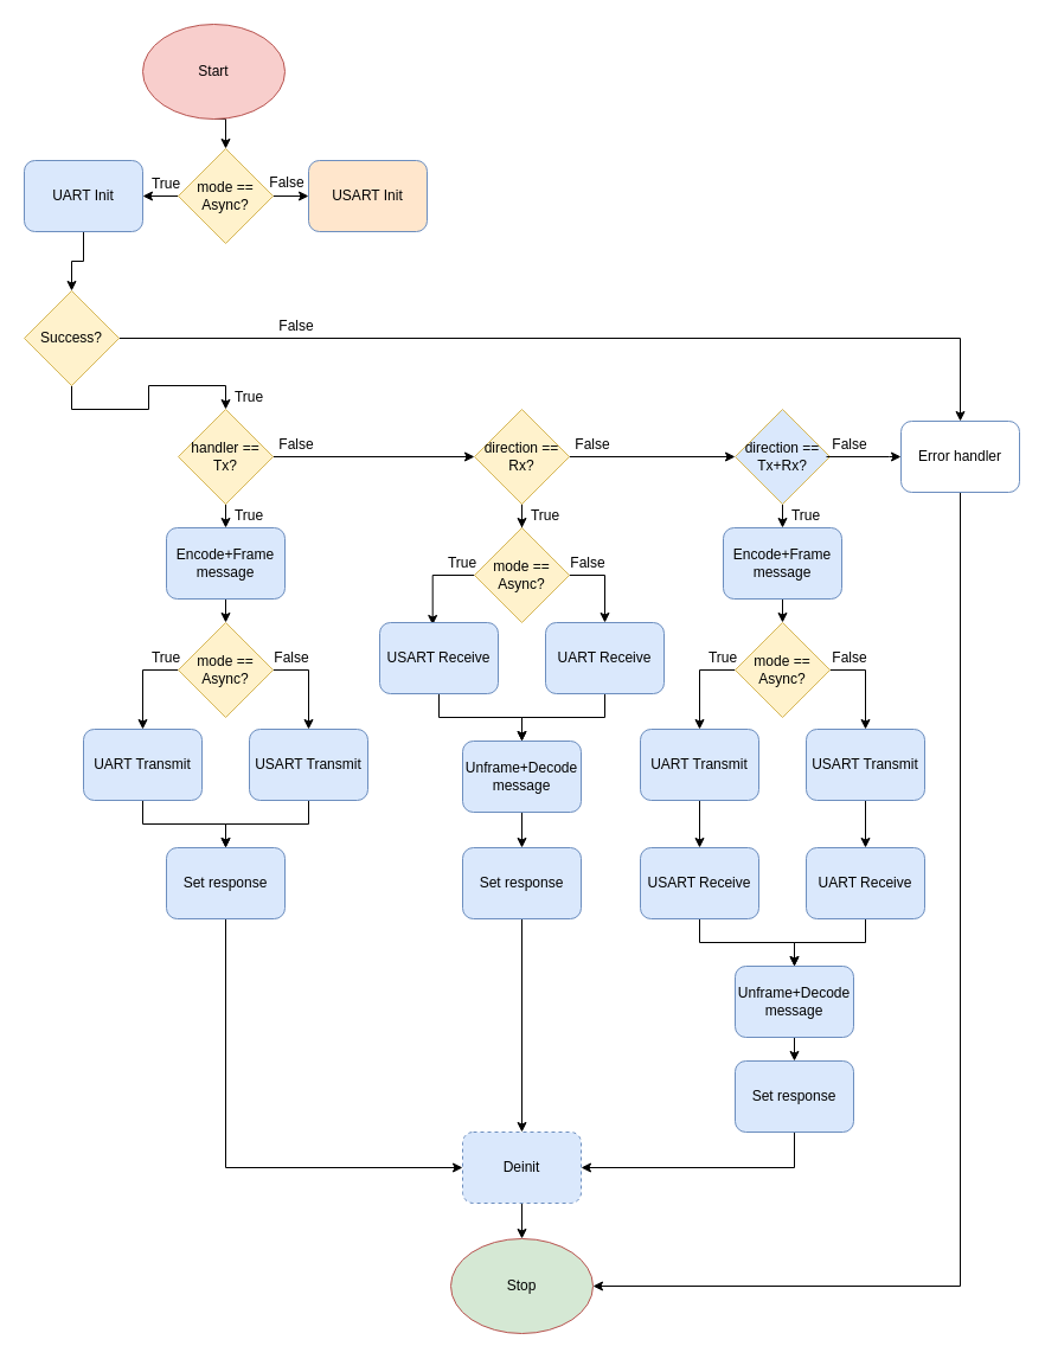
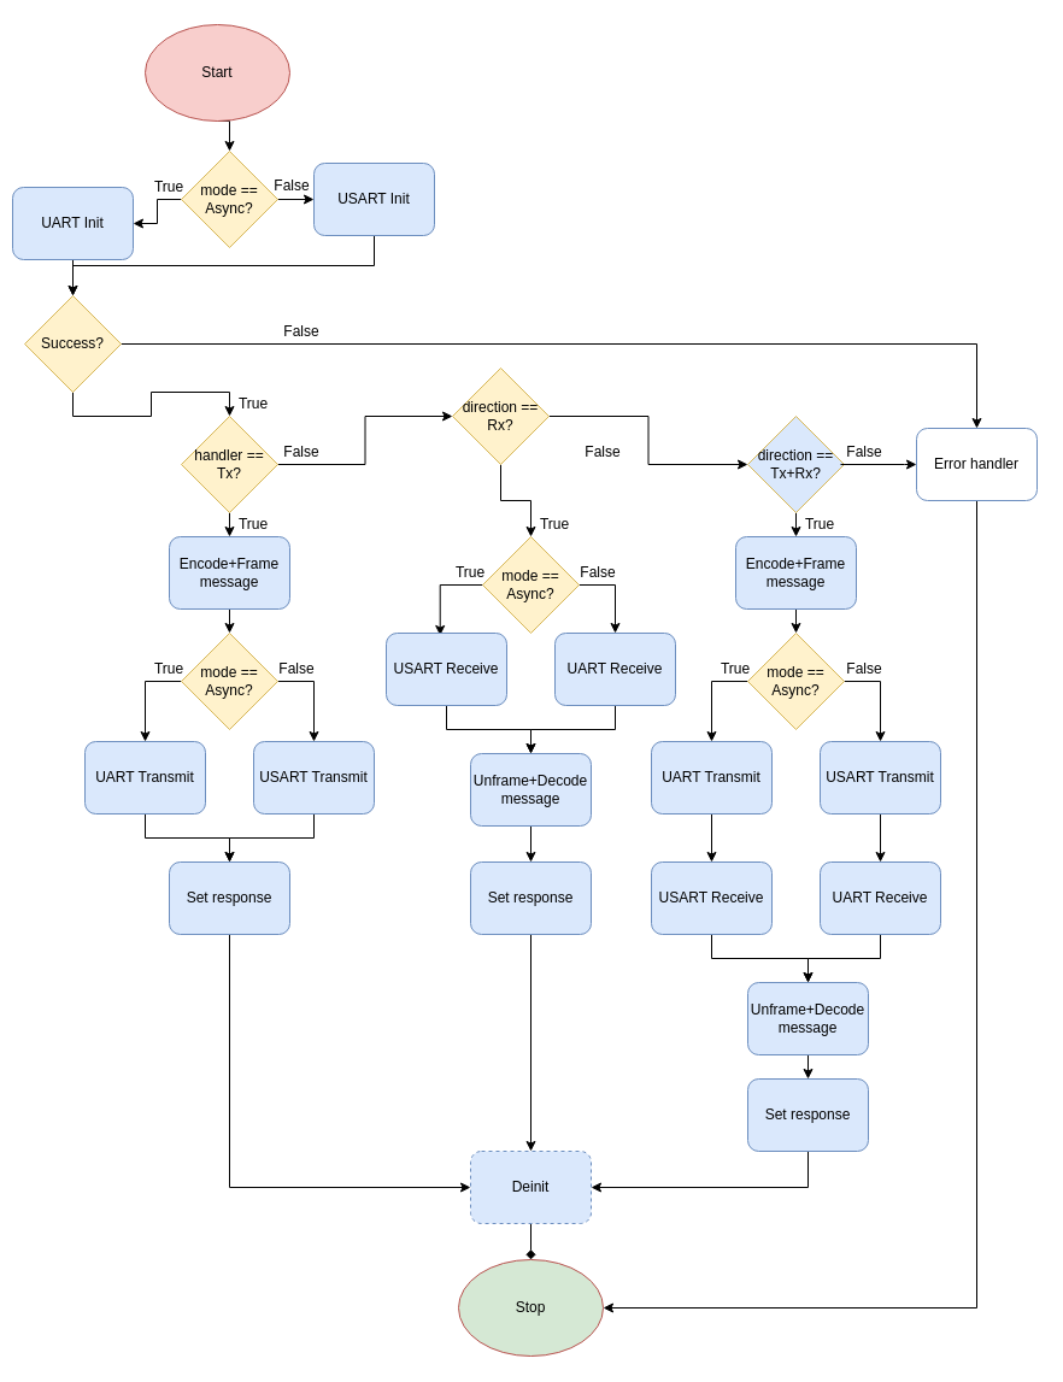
  <mxCell id="0" />
  <mxCell id="1" parent="0" />
  <mxCell id="2" style="edgeStyle=orthogonalEdgeStyle;rounded=0;orthogonalLoop=1;jettySize=auto;html=1;exitX=0.5;exitY=1;exitDx=0;exitDy=0;entryX=0.5;entryY=0;entryDx=0;entryDy=0;" parent="1" source="3" target="6" edge="1"><mxGeometry relative="1" as="geometry" /></mxCell>
  <mxCell id="3" value="Start" style="ellipse;whiteSpace=wrap;html=1;fillColor=#f8cecc;strokeColor=#b85450;" parent="1" vertex="1"><mxGeometry x="120" y="20" width="120" height="80" as="geometry" /></mxCell>
  <mxCell id="4" style="edgeStyle=orthogonalEdgeStyle;rounded=0;orthogonalLoop=1;jettySize=auto;html=1;exitX=0;exitY=0.5;exitDx=0;exitDy=0;entryX=1;entryY=0.5;entryDx=0;entryDy=0;" parent="1" source="6" target="8" edge="1"><mxGeometry relative="1" as="geometry" /></mxCell>
  <mxCell id="5" style="edgeStyle=orthogonalEdgeStyle;rounded=0;orthogonalLoop=1;jettySize=auto;html=1;exitX=1;exitY=0.5;exitDx=0;exitDy=0;" parent="1" source="6" target="10" edge="1"><mxGeometry relative="1" as="geometry" /></mxCell>
  <mxCell id="6" value="mode == Async?" style="rhombus;whiteSpace=wrap;html=1;fillColor=#fff2cc;strokeColor=#d6b656;" parent="1" vertex="1"><mxGeometry x="150" y="125" width="80" height="80" as="geometry" /></mxCell>
  <mxCell id="7" style="edgeStyle=orthogonalEdgeStyle;rounded=0;orthogonalLoop=1;jettySize=auto;html=1;exitX=0.5;exitY=1;exitDx=0;exitDy=0;entryX=0.5;entryY=0;entryDx=0;entryDy=0;" parent="1" source="8" target="13" edge="1"><mxGeometry relative="1" as="geometry" /></mxCell>
- <mxCell id="8" value="UART Init" style="rounded=1;whiteSpace=wrap;html=1;fillColor=#dae8fc;strokeColor=#6c8ebf;" parent="1" vertex="1"><mxGeometry x="20" y="135" width="100" height="60" as="geometry" /></mxCell>
- <mxCell id="10" value="USART Init" style="rounded=1;whiteSpace=wrap;html=1;fillColor=#ffe6cc;strokeColor=#6c8ebf;" parent="1" vertex="1"><mxGeometry x="260" y="135" width="100" height="60" as="geometry" /></mxCell>
+ <mxCell id="8" value="UART Init" style="rounded=1;whiteSpace=wrap;html=1;fillColor=#dae8fc;strokeColor=#6c8ebf;" parent="1" vertex="1"><mxGeometry x="10" y="155" width="100" height="60" as="geometry" /></mxCell>
+ <mxCell id="9" style="edgeStyle=orthogonalEdgeStyle;rounded=0;orthogonalLoop=1;jettySize=auto;html=1;exitX=0.5;exitY=1;exitDx=0;exitDy=0;entryX=0.5;entryY=0;entryDx=0;entryDy=0;" parent="1" source="10" target="13" edge="1"><mxGeometry relative="1" as="geometry"><mxPoint x="190" y="265" as="targetPoint" /></mxGeometry></mxCell>
+ <mxCell id="10" value="USART Init" style="rounded=1;whiteSpace=wrap;html=1;fillColor=#dae8fc;strokeColor=#6c8ebf;" parent="1" vertex="1"><mxGeometry x="260" y="135" width="100" height="60" as="geometry" /></mxCell>
  <mxCell id="11" style="edgeStyle=orthogonalEdgeStyle;rounded=0;orthogonalLoop=1;jettySize=auto;html=1;exitX=0.5;exitY=1;exitDx=0;exitDy=0;entryX=0.5;entryY=0;entryDx=0;entryDy=0;" parent="1" source="13" target="18" edge="1"><mxGeometry relative="1" as="geometry" /></mxCell>
  <mxCell id="12" style="edgeStyle=orthogonalEdgeStyle;rounded=0;orthogonalLoop=1;jettySize=auto;html=1;exitX=1;exitY=0.5;exitDx=0;exitDy=0;entryX=0.5;entryY=0;entryDx=0;entryDy=0;" parent="1" source="13" target="15" edge="1"><mxGeometry relative="1" as="geometry" /></mxCell>
  <mxCell id="13" value="Success?" style="rhombus;whiteSpace=wrap;html=1;fillColor=#fff2cc;strokeColor=#d6b656;" parent="1" vertex="1"><mxGeometry x="20" y="245" width="80" height="80" as="geometry" /></mxCell>
  <mxCell id="14" style="edgeStyle=orthogonalEdgeStyle;rounded=0;orthogonalLoop=1;jettySize=auto;html=1;exitX=0.5;exitY=1;exitDx=0;exitDy=0;entryX=1;entryY=0.5;entryDx=0;entryDy=0;" parent="1" source="15" target="63" edge="1"><mxGeometry relative="1" as="geometry" /></mxCell>
  <mxCell id="15" value="Error handler" style="rounded=1;whiteSpace=wrap;html=1;fillColor=#ffffff;strokeColor=#6c8ebf;" parent="1" vertex="1"><mxGeometry x="760" y="355" width="100" height="60" as="geometry" /></mxCell>
  <mxCell id="16" style="edgeStyle=orthogonalEdgeStyle;rounded=0;orthogonalLoop=1;jettySize=auto;html=1;exitX=0.5;exitY=1;exitDx=0;exitDy=0;entryX=0.5;entryY=0;entryDx=0;entryDy=0;" parent="1" source="18" target="25" edge="1"><mxGeometry relative="1" as="geometry" /></mxCell>
  <mxCell id="17" style="edgeStyle=orthogonalEdgeStyle;rounded=0;orthogonalLoop=1;jettySize=auto;html=1;exitX=1;exitY=0.5;exitDx=0;exitDy=0;entryX=0;entryY=0.5;entryDx=0;entryDy=0;" parent="1" source="18" target="21" edge="1"><mxGeometry relative="1" as="geometry" /></mxCell>
  <mxCell id="18" value="handler == Tx?" style="rhombus;whiteSpace=wrap;html=1;fillColor=#fff2cc;strokeColor=#d6b656;" parent="1" vertex="1"><mxGeometry x="150" y="345" width="80" height="80" as="geometry" /></mxCell>
  <mxCell id="19" style="edgeStyle=orthogonalEdgeStyle;rounded=0;orthogonalLoop=1;jettySize=auto;html=1;exitX=0.5;exitY=1;exitDx=0;exitDy=0;" parent="1" source="21" target="37" edge="1"><mxGeometry relative="1" as="geometry" /></mxCell>
  <mxCell id="20" style="edgeStyle=orthogonalEdgeStyle;rounded=0;orthogonalLoop=1;jettySize=auto;html=1;exitX=1;exitY=0.5;exitDx=0;exitDy=0;entryX=0;entryY=0.5;entryDx=0;entryDy=0;" parent="1" source="21" target="23" edge="1"><mxGeometry relative="1" as="geometry" /></mxCell>
- <mxCell id="21" value="direction == Rx?" style="rhombus;whiteSpace=wrap;html=1;fillColor=#fff2cc;strokeColor=#d6b656;" parent="1" vertex="1"><mxGeometry x="400" y="345" width="80" height="80" as="geometry" /></mxCell>
+ <mxCell id="21" value="direction == Rx?" style="rhombus;whiteSpace=wrap;html=1;fillColor=#fff2cc;strokeColor=#d6b656;" parent="1" vertex="1"><mxGeometry x="375" y="305" width="80" height="80" as="geometry" /></mxCell>
  <mxCell id="22" style="edgeStyle=orthogonalEdgeStyle;rounded=0;orthogonalLoop=1;jettySize=auto;html=1;exitX=0.5;exitY=1;exitDx=0;exitDy=0;entryX=0.5;entryY=0;entryDx=0;entryDy=0;" parent="1" source="23" target="47" edge="1"><mxGeometry relative="1" as="geometry" /></mxCell>
  <mxCell id="23" value="direction == Tx+Rx?" style="rhombus;whiteSpace=wrap;html=1;fillColor=#dae8fc;strokeColor=#d6b656;" parent="1" vertex="1"><mxGeometry x="620" y="345" width="80" height="80" as="geometry" /></mxCell>
  <mxCell id="24" style="edgeStyle=orthogonalEdgeStyle;rounded=0;orthogonalLoop=1;jettySize=auto;html=1;exitX=0.5;exitY=1;exitDx=0;exitDy=0;entryX=0.5;entryY=0;entryDx=0;entryDy=0;" parent="1" source="25" target="28" edge="1"><mxGeometry relative="1" as="geometry" /></mxCell>
  <mxCell id="25" value="Encode+Frame message" style="rounded=1;whiteSpace=wrap;html=1;fillColor=#dae8fc;strokeColor=#6c8ebf;" parent="1" vertex="1"><mxGeometry x="140" y="445" width="100" height="60" as="geometry" /></mxCell>
  <mxCell id="26" style="edgeStyle=orthogonalEdgeStyle;rounded=0;orthogonalLoop=1;jettySize=auto;html=1;exitX=0;exitY=0.5;exitDx=0;exitDy=0;entryX=0.5;entryY=0;entryDx=0;entryDy=0;" parent="1" source="28" target="30" edge="1"><mxGeometry relative="1" as="geometry" /></mxCell>
  <mxCell id="27" style="edgeStyle=orthogonalEdgeStyle;rounded=0;orthogonalLoop=1;jettySize=auto;html=1;exitX=1;exitY=0.5;exitDx=0;exitDy=0;entryX=0.5;entryY=0;entryDx=0;entryDy=0;" parent="1" source="28" target="32" edge="1"><mxGeometry relative="1" as="geometry" /></mxCell>
  <mxCell id="28" value="mode == Async?" style="rhombus;whiteSpace=wrap;html=1;fillColor=#fff2cc;strokeColor=#d6b656;" parent="1" vertex="1"><mxGeometry x="150" y="525" width="80" height="80" as="geometry" /></mxCell>
  <mxCell id="29" style="edgeStyle=orthogonalEdgeStyle;rounded=0;orthogonalLoop=1;jettySize=auto;html=1;exitX=0.5;exitY=1;exitDx=0;exitDy=0;entryX=0.5;entryY=0;entryDx=0;entryDy=0;" parent="1" source="30" target="34" edge="1"><mxGeometry relative="1" as="geometry" /></mxCell>
  <mxCell id="30" value="UART Transmit" style="rounded=1;whiteSpace=wrap;html=1;fillColor=#dae8fc;strokeColor=#6c8ebf;" parent="1" vertex="1"><mxGeometry x="70" y="615" width="100" height="60" as="geometry" /></mxCell>
  <mxCell id="31" style="edgeStyle=orthogonalEdgeStyle;rounded=0;orthogonalLoop=1;jettySize=auto;html=1;exitX=0.5;exitY=1;exitDx=0;exitDy=0;entryX=0.5;entryY=0;entryDx=0;entryDy=0;" parent="1" source="32" target="34" edge="1"><mxGeometry relative="1" as="geometry" /></mxCell>
  <mxCell id="32" value="USART Transmit" style="rounded=1;whiteSpace=wrap;html=1;fillColor=#dae8fc;strokeColor=#6c8ebf;" parent="1" vertex="1"><mxGeometry x="210" y="615" width="100" height="60" as="geometry" /></mxCell>
  <mxCell id="33" style="edgeStyle=orthogonalEdgeStyle;rounded=0;orthogonalLoop=1;jettySize=auto;html=1;exitX=0.5;exitY=1;exitDx=0;exitDy=0;entryX=0;entryY=0.5;entryDx=0;entryDy=0;" parent="1" source="34" target="82" edge="1"><mxGeometry relative="1" as="geometry" /></mxCell>
  <mxCell id="34" value="Set response" style="rounded=1;whiteSpace=wrap;html=1;fillColor=#dae8fc;strokeColor=#6c8ebf;" parent="1" vertex="1"><mxGeometry x="140" y="715" width="100" height="60" as="geometry" /></mxCell>
  <mxCell id="35" style="edgeStyle=orthogonalEdgeStyle;rounded=0;orthogonalLoop=1;jettySize=auto;html=1;exitX=1;exitY=0.5;exitDx=0;exitDy=0;" parent="1" source="37" target="39" edge="1"><mxGeometry relative="1" as="geometry" /></mxCell>
  <mxCell id="36" style="edgeStyle=orthogonalEdgeStyle;rounded=0;orthogonalLoop=1;jettySize=auto;html=1;exitX=0;exitY=0.5;exitDx=0;exitDy=0;entryX=0.447;entryY=0.033;entryDx=0;entryDy=0;entryPerimeter=0;" parent="1" source="37" target="41" edge="1"><mxGeometry relative="1" as="geometry" /></mxCell>
  <mxCell id="37" value="mode == Async?" style="rhombus;whiteSpace=wrap;html=1;fillColor=#fff2cc;strokeColor=#d6b656;" parent="1" vertex="1"><mxGeometry x="400" y="445" width="80" height="80" as="geometry" /></mxCell>
  <mxCell id="38" style="edgeStyle=orthogonalEdgeStyle;rounded=0;orthogonalLoop=1;jettySize=auto;html=1;exitX=0.5;exitY=1;exitDx=0;exitDy=0;entryX=0.5;entryY=0;entryDx=0;entryDy=0;" parent="1" source="39" target="43" edge="1"><mxGeometry relative="1" as="geometry" /></mxCell>
  <mxCell id="39" value="UART Receive" style="rounded=1;whiteSpace=wrap;html=1;fillColor=#dae8fc;strokeColor=#6c8ebf;" parent="1" vertex="1"><mxGeometry x="460" y="525" width="100" height="60" as="geometry" /></mxCell>
  <mxCell id="40" style="edgeStyle=orthogonalEdgeStyle;rounded=0;orthogonalLoop=1;jettySize=auto;html=1;exitX=0.5;exitY=1;exitDx=0;exitDy=0;entryX=0.5;entryY=0;entryDx=0;entryDy=0;" parent="1" source="41" target="43" edge="1"><mxGeometry relative="1" as="geometry" /></mxCell>
  <mxCell id="41" value="USART Receive" style="rounded=1;whiteSpace=wrap;html=1;fillColor=#dae8fc;strokeColor=#6c8ebf;" parent="1" vertex="1"><mxGeometry x="320" y="525" width="100" height="60" as="geometry" /></mxCell>
  <mxCell id="42" style="edgeStyle=orthogonalEdgeStyle;rounded=0;orthogonalLoop=1;jettySize=auto;html=1;exitX=0.5;exitY=1;exitDx=0;exitDy=0;" parent="1" source="43" target="45" edge="1"><mxGeometry relative="1" as="geometry" /></mxCell>
  <mxCell id="43" value="Unframe+Decode message" style="rounded=1;whiteSpace=wrap;html=1;fillColor=#dae8fc;strokeColor=#6c8ebf;" parent="1" vertex="1"><mxGeometry x="390" y="625" width="100" height="60" as="geometry" /></mxCell>
  <mxCell id="44" style="edgeStyle=orthogonalEdgeStyle;rounded=0;orthogonalLoop=1;jettySize=auto;html=1;exitX=0.5;exitY=1;exitDx=0;exitDy=0;" parent="1" source="45" target="82" edge="1"><mxGeometry relative="1" as="geometry" /></mxCell>
  <mxCell id="45" value="Set response" style="rounded=1;whiteSpace=wrap;html=1;fillColor=#dae8fc;strokeColor=#6c8ebf;" parent="1" vertex="1"><mxGeometry x="390" y="715" width="100" height="60" as="geometry" /></mxCell>
  <mxCell id="46" style="edgeStyle=orthogonalEdgeStyle;rounded=0;orthogonalLoop=1;jettySize=auto;html=1;exitX=0.5;exitY=1;exitDx=0;exitDy=0;entryX=0.5;entryY=0;entryDx=0;entryDy=0;" parent="1" source="47" target="56" edge="1"><mxGeometry relative="1" as="geometry" /></mxCell>
  <mxCell id="47" value="Encode+Frame message" style="rounded=1;whiteSpace=wrap;html=1;fillColor=#dae8fc;strokeColor=#6c8ebf;" parent="1" vertex="1"><mxGeometry x="610" y="445" width="100" height="60" as="geometry" /></mxCell>
  <mxCell id="48" style="edgeStyle=orthogonalEdgeStyle;rounded=0;orthogonalLoop=1;jettySize=auto;html=1;exitX=0.5;exitY=1;exitDx=0;exitDy=0;entryX=0.5;entryY=0;entryDx=0;entryDy=0;" parent="1" source="49" target="53" edge="1"><mxGeometry relative="1" as="geometry" /></mxCell>
  <mxCell id="49" value="UART Receive" style="rounded=1;whiteSpace=wrap;html=1;fillColor=#dae8fc;strokeColor=#6c8ebf;" parent="1" vertex="1"><mxGeometry x="680" y="715" width="100" height="60" as="geometry" /></mxCell>
  <mxCell id="50" style="edgeStyle=orthogonalEdgeStyle;rounded=0;orthogonalLoop=1;jettySize=auto;html=1;exitX=0.5;exitY=1;exitDx=0;exitDy=0;entryX=0.5;entryY=0;entryDx=0;entryDy=0;" parent="1" source="51" target="53" edge="1"><mxGeometry relative="1" as="geometry" /></mxCell>
  <mxCell id="51" value="USART Receive" style="rounded=1;whiteSpace=wrap;html=1;fillColor=#dae8fc;strokeColor=#6c8ebf;" parent="1" vertex="1"><mxGeometry x="540" y="715" width="100" height="60" as="geometry" /></mxCell>
  <mxCell id="52" style="edgeStyle=orthogonalEdgeStyle;rounded=0;orthogonalLoop=1;jettySize=auto;html=1;exitX=0.5;exitY=1;exitDx=0;exitDy=0;entryX=0.5;entryY=0;entryDx=0;entryDy=0;" parent="1" source="53" target="62" edge="1"><mxGeometry relative="1" as="geometry" /></mxCell>
  <mxCell id="53" value="Unframe+Decode message" style="rounded=1;whiteSpace=wrap;html=1;fillColor=#dae8fc;strokeColor=#6c8ebf;" parent="1" vertex="1"><mxGeometry x="620" y="815" width="100" height="60" as="geometry" /></mxCell>
  <mxCell id="54" style="edgeStyle=orthogonalEdgeStyle;rounded=0;orthogonalLoop=1;jettySize=auto;html=1;exitX=0;exitY=0.5;exitDx=0;exitDy=0;entryX=0.5;entryY=0;entryDx=0;entryDy=0;" parent="1" source="56" target="58" edge="1"><mxGeometry relative="1" as="geometry" /></mxCell>
  <mxCell id="55" style="edgeStyle=orthogonalEdgeStyle;rounded=0;orthogonalLoop=1;jettySize=auto;html=1;exitX=1;exitY=0.5;exitDx=0;exitDy=0;entryX=0.5;entryY=0;entryDx=0;entryDy=0;" parent="1" source="56" target="60" edge="1"><mxGeometry relative="1" as="geometry" /></mxCell>
  <mxCell id="56" value="mode == Async?" style="rhombus;whiteSpace=wrap;html=1;fillColor=#fff2cc;strokeColor=#d6b656;" parent="1" vertex="1"><mxGeometry x="620" y="525" width="80" height="80" as="geometry" /></mxCell>
  <mxCell id="57" style="edgeStyle=orthogonalEdgeStyle;rounded=0;orthogonalLoop=1;jettySize=auto;html=1;exitX=0.5;exitY=1;exitDx=0;exitDy=0;entryX=0.5;entryY=0;entryDx=0;entryDy=0;" parent="1" source="58" target="51" edge="1"><mxGeometry relative="1" as="geometry" /></mxCell>
  <mxCell id="58" value="UART Transmit" style="rounded=1;whiteSpace=wrap;html=1;fillColor=#dae8fc;strokeColor=#6c8ebf;" parent="1" vertex="1"><mxGeometry x="540" y="615" width="100" height="60" as="geometry" /></mxCell>
  <mxCell id="59" style="edgeStyle=orthogonalEdgeStyle;rounded=0;orthogonalLoop=1;jettySize=auto;html=1;exitX=0.5;exitY=1;exitDx=0;exitDy=0;entryX=0.5;entryY=0;entryDx=0;entryDy=0;" parent="1" source="60" target="49" edge="1"><mxGeometry relative="1" as="geometry" /></mxCell>
  <mxCell id="60" value="USART Transmit" style="rounded=1;whiteSpace=wrap;html=1;fillColor=#dae8fc;strokeColor=#6c8ebf;" parent="1" vertex="1"><mxGeometry x="680" y="615" width="100" height="60" as="geometry" /></mxCell>
  <mxCell id="61" style="edgeStyle=orthogonalEdgeStyle;rounded=0;orthogonalLoop=1;jettySize=auto;html=1;exitX=0.5;exitY=1;exitDx=0;exitDy=0;entryX=1;entryY=0.5;entryDx=0;entryDy=0;" parent="1" source="62" target="82" edge="1"><mxGeometry relative="1" as="geometry" /></mxCell>
  <mxCell id="62" value="Set response" style="rounded=1;whiteSpace=wrap;html=1;fillColor=#dae8fc;strokeColor=#6c8ebf;" parent="1" vertex="1"><mxGeometry x="620" y="895" width="100" height="60" as="geometry" /></mxCell>
  <mxCell id="63" value="Stop" style="ellipse;whiteSpace=wrap;html=1;fillColor=#d5e8d4;strokeColor=#b85450;" parent="1" vertex="1"><mxGeometry x="380" y="1045" width="120" height="80" as="geometry" /></mxCell>
  <mxCell id="64" value="True" style="text;html=1;strokeColor=none;fillColor=none;align=center;verticalAlign=middle;whiteSpace=wrap;rounded=0;" parent="1" vertex="1"><mxGeometry x="120" y="145" width="40" height="20" as="geometry" /></mxCell>
  <mxCell id="65" value="True" style="text;html=1;strokeColor=none;fillColor=none;align=center;verticalAlign=middle;whiteSpace=wrap;rounded=0;" parent="1" vertex="1"><mxGeometry x="190" y="325" width="40" height="20" as="geometry" /></mxCell>
  <mxCell id="66" value="True" style="text;html=1;strokeColor=none;fillColor=none;align=center;verticalAlign=middle;whiteSpace=wrap;rounded=0;" parent="1" vertex="1"><mxGeometry x="190" y="425" width="40" height="20" as="geometry" /></mxCell>
  <mxCell id="67" value="True" style="text;html=1;strokeColor=none;fillColor=none;align=center;verticalAlign=middle;whiteSpace=wrap;rounded=0;" parent="1" vertex="1"><mxGeometry x="120" y="545" width="40" height="20" as="geometry" /></mxCell>
  <mxCell id="68" value="True" style="text;html=1;strokeColor=none;fillColor=none;align=center;verticalAlign=middle;whiteSpace=wrap;rounded=0;" parent="1" vertex="1"><mxGeometry x="370" y="465" width="40" height="20" as="geometry" /></mxCell>
  <mxCell id="69" value="True" style="text;html=1;strokeColor=none;fillColor=none;align=center;verticalAlign=middle;whiteSpace=wrap;rounded=0;" parent="1" vertex="1"><mxGeometry x="590" y="545" width="40" height="20" as="geometry" /></mxCell>
  <mxCell id="70" value="True" style="text;html=1;strokeColor=none;fillColor=none;align=center;verticalAlign=middle;whiteSpace=wrap;rounded=0;" parent="1" vertex="1"><mxGeometry x="440" y="425" width="40" height="20" as="geometry" /></mxCell>
  <mxCell id="71" value="True" style="text;html=1;strokeColor=none;fillColor=none;align=center;verticalAlign=middle;whiteSpace=wrap;rounded=0;" parent="1" vertex="1"><mxGeometry x="660" y="425" width="40" height="20" as="geometry" /></mxCell>
  <mxCell id="72" value="False" style="text;html=1;strokeColor=none;fillColor=none;align=center;verticalAlign=middle;whiteSpace=wrap;rounded=0;" parent="1" vertex="1"><mxGeometry x="222" y="144" width="40" height="20" as="geometry" /></mxCell>
  <mxCell id="73" value="False" style="text;html=1;strokeColor=none;fillColor=none;align=center;verticalAlign=middle;whiteSpace=wrap;rounded=0;" parent="1" vertex="1"><mxGeometry x="230" y="265" width="40" height="20" as="geometry" /></mxCell>
  <mxCell id="74" value="False" style="text;html=1;strokeColor=none;fillColor=none;align=center;verticalAlign=middle;whiteSpace=wrap;rounded=0;" parent="1" vertex="1"><mxGeometry x="230" y="365" width="40" height="20" as="geometry" /></mxCell>
  <mxCell id="75" value="False" style="text;html=1;strokeColor=none;fillColor=none;align=center;verticalAlign=middle;whiteSpace=wrap;rounded=0;" parent="1" vertex="1"><mxGeometry x="480" y="365" width="40" height="20" as="geometry" /></mxCell>
  <mxCell id="76" style="edgeStyle=orthogonalEdgeStyle;rounded=0;orthogonalLoop=1;jettySize=auto;html=1;exitX=0;exitY=1;exitDx=0;exitDy=0;entryX=0;entryY=0.5;entryDx=0;entryDy=0;" edge="1" parent="1" source="77" target="15"><mxGeometry relative="1" as="geometry"><Array as="points"><mxPoint x="750" y="385" /><mxPoint x="750" y="385" /></Array></mxGeometry></mxCell>
  <mxCell id="77" value="False" style="text;html=1;strokeColor=none;fillColor=none;align=center;verticalAlign=middle;whiteSpace=wrap;rounded=0;" parent="1" vertex="1"><mxGeometry x="697" y="365" width="40" height="20" as="geometry" /></mxCell>
  <mxCell id="78" value="False" style="text;html=1;strokeColor=none;fillColor=none;align=center;verticalAlign=middle;whiteSpace=wrap;rounded=0;" parent="1" vertex="1"><mxGeometry x="226" y="545" width="40" height="20" as="geometry" /></mxCell>
  <mxCell id="79" value="False" style="text;html=1;strokeColor=none;fillColor=none;align=center;verticalAlign=middle;whiteSpace=wrap;rounded=0;" parent="1" vertex="1"><mxGeometry x="476" y="465" width="40" height="20" as="geometry" /></mxCell>
  <mxCell id="80" value="False" style="text;html=1;strokeColor=none;fillColor=none;align=center;verticalAlign=middle;whiteSpace=wrap;rounded=0;" parent="1" vertex="1"><mxGeometry x="697" y="545" width="40" height="20" as="geometry" /></mxCell>
- <mxCell id="81" style="edgeStyle=orthogonalEdgeStyle;rounded=0;orthogonalLoop=1;jettySize=auto;html=1;exitX=0.5;exitY=1;exitDx=0;exitDy=0;entryX=0.5;entryY=0;entryDx=0;entryDy=0;" parent="1" source="82" target="63" edge="1"><mxGeometry relative="1" as="geometry" /></mxCell>
+ <mxCell id="81" style="edgeStyle=orthogonalEdgeStyle;rounded=0;orthogonalLoop=1;jettySize=auto;html=1;exitX=0.5;exitY=1;exitDx=0;exitDy=0;entryX=0.5;entryY=0;entryDx=0;entryDy=0;endArrow=diamond;" parent="1" source="82" target="63" edge="1"><mxGeometry relative="1" as="geometry" /></mxCell>
  <mxCell id="82" value="Deinit" style="rounded=1;whiteSpace=wrap;html=1;fillColor=#dae8fc;strokeColor=#6c8ebf;dashed=1;" parent="1" vertex="1"><mxGeometry x="390" y="955" width="100" height="60" as="geometry" /></mxCell>
